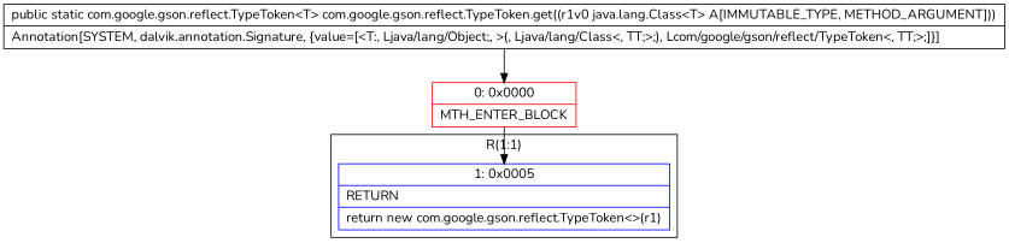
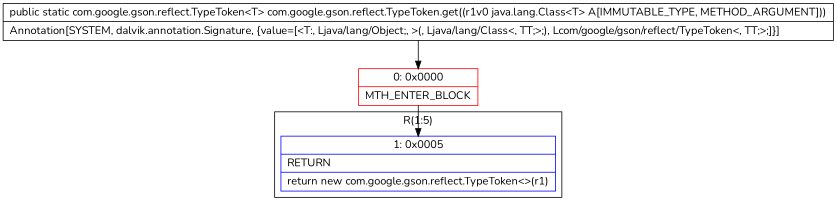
  digraph {
    fontname=Nunito
    node [shape=record fontname=Nunito]
    edge [fontname=Nunito]
    n1 [color=blue label="{1\:\ 0x0005|RETURN\l|return new com.google.gson.reflect.TypeToken\<\>(r1)\l}"]
    n2 [color=red label="{0\:\ 0x0000|MTH_ENTER_BLOCK\l}"]
    n3 [label="{public static com.google.gson.reflect.TypeToken\<T\> com.google.gson.reflect.TypeToken.get((r1v0 java.lang.Class\<T\> A[IMMUTABLE_TYPE, METHOD_ARGUMENT]))  | Annotation[SYSTEM, dalvik.annotation.Signature, \{value=[\<T:, Ljava\/lang\/Object;, \>(, Ljava\/lang\/Class\<, TT;\>;), Lcom\/google\/gson\/reflect\/TypeToken\<, TT;\>;]\}]\l}"]
    subgraph cluster_1 {
-     label="R(1:1)"
+     label="R(1:5)"
      n1
    }
    n2 -> n1
    n3 -> n2
  }
